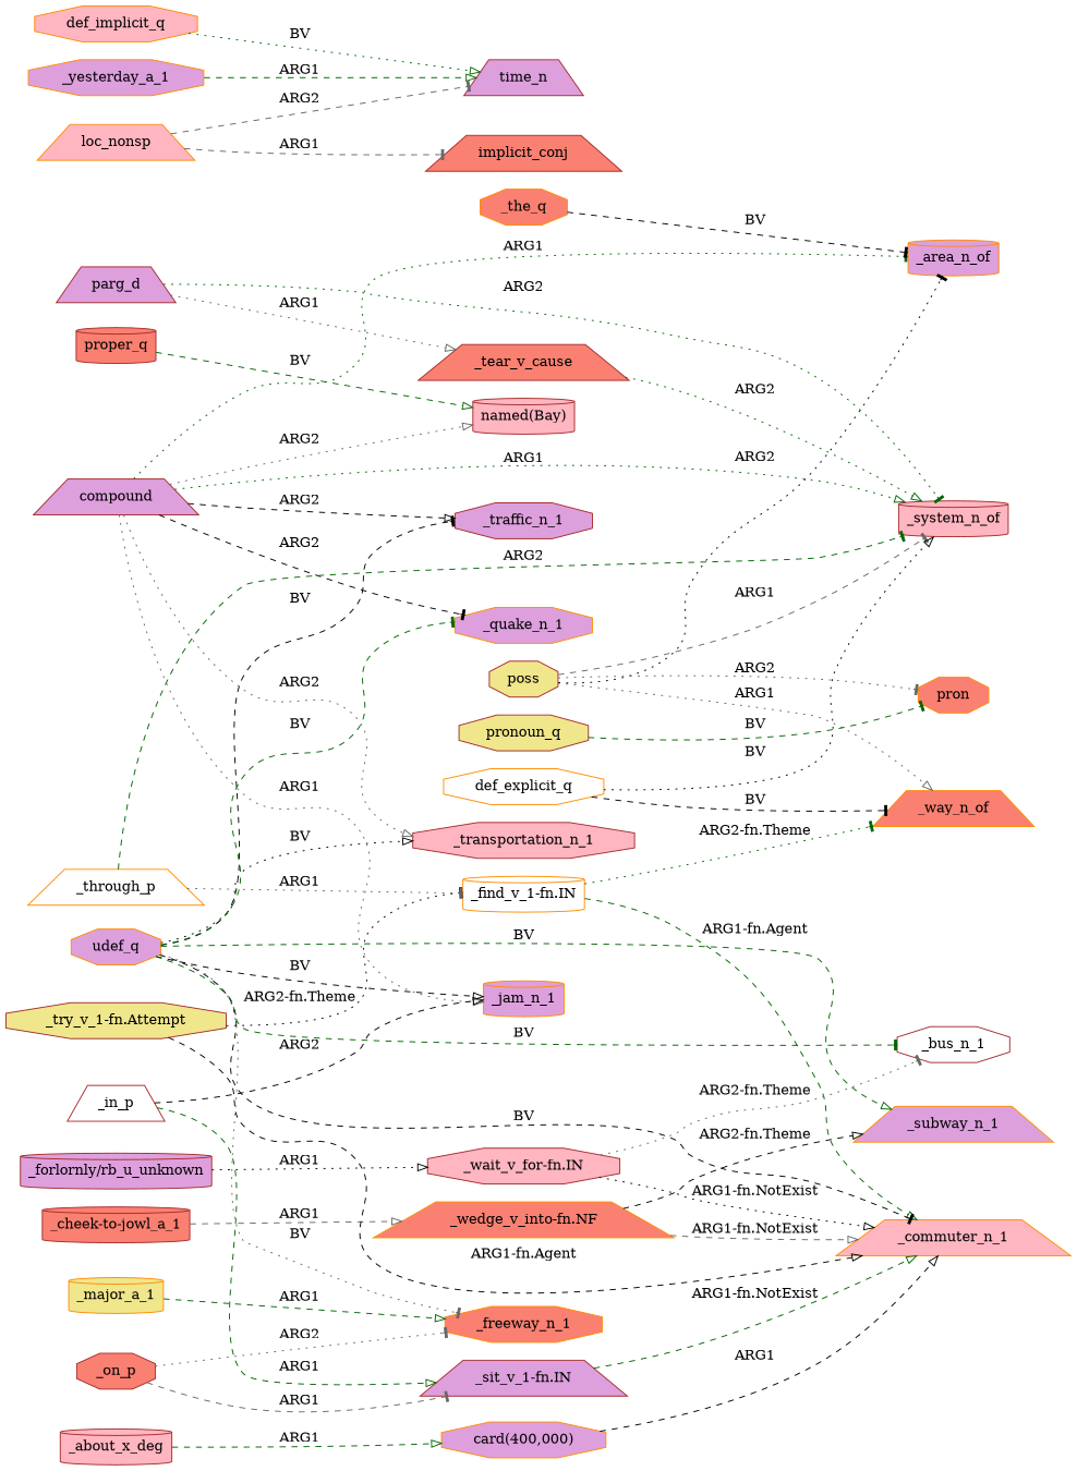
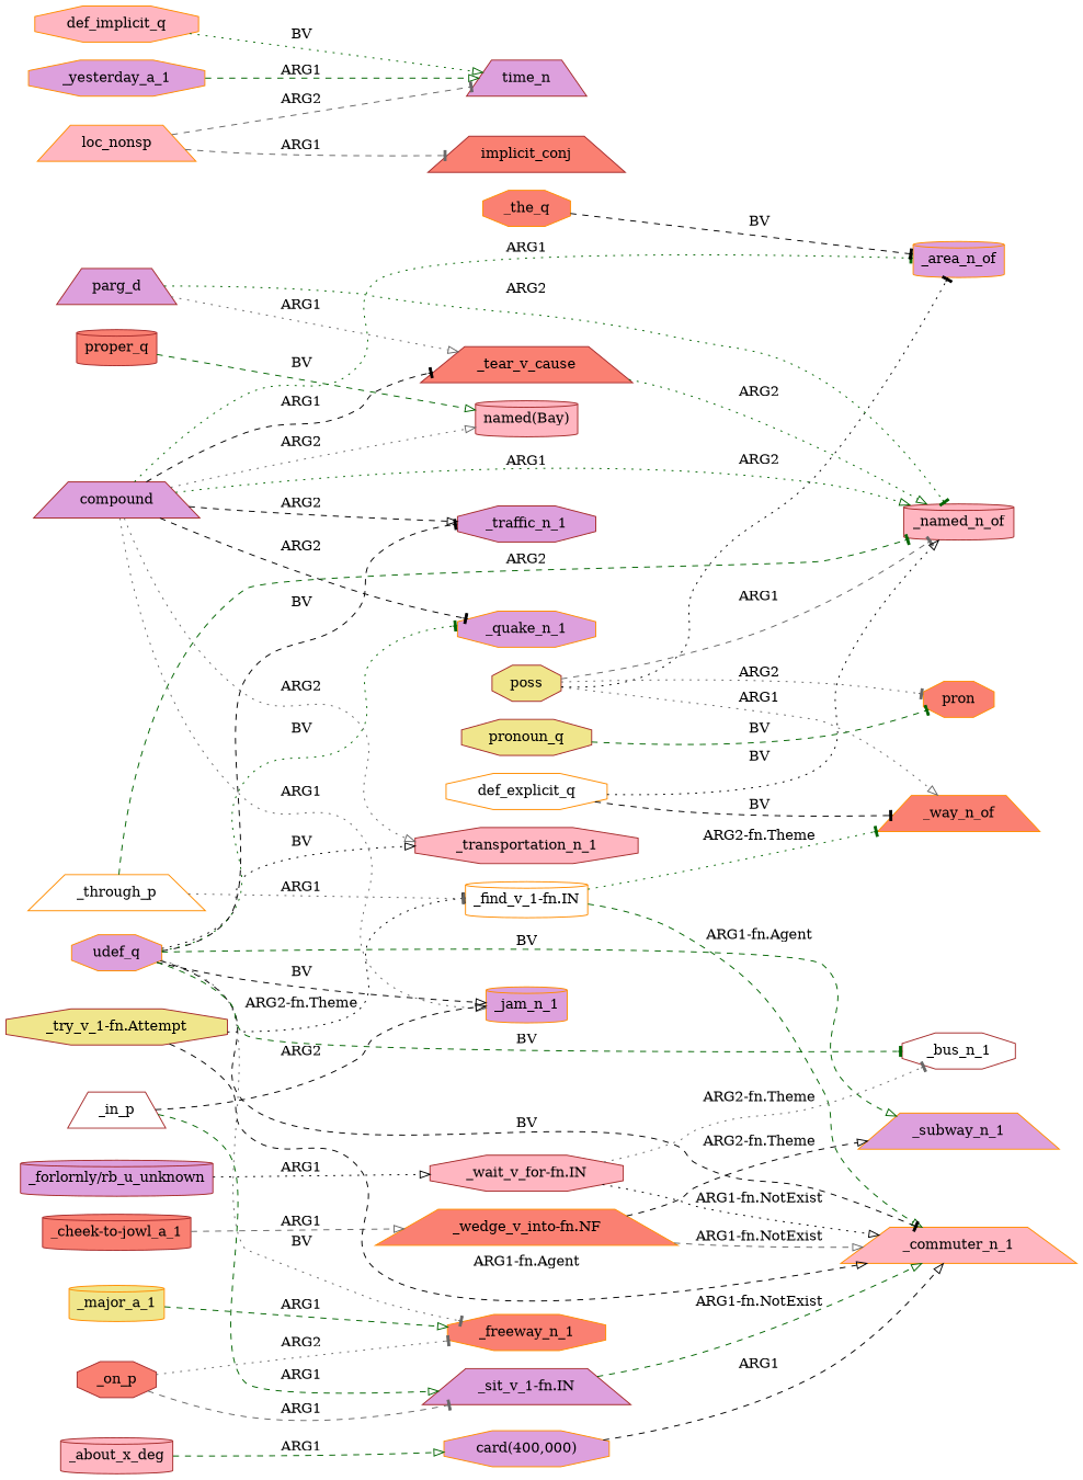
  digraph {
    rankdir=LR
    node [color=brown fillcolor=plum shape=octagon style=filled]
    edge [arrowhead=onormal color=darkgreen style=dashed]
    _about_x_deg [fillcolor=lightpink shape=cylinder]
    "card(400,000)" [color=darkorange]
    _commuter_n_1 [color=darkorange fillcolor=lightpink shape=trapezium]
    "_find_v_1-fn.IN" [color=darkorange fillcolor=white shape=cylinder]
    _way_n_of [color=darkorange fillcolor=salmon shape=trapezium]
    _yesterday_a_1 [color=darkorange]
    time_n [shape=trapezium]
    "_cheek-to-jowl_a_1" [fillcolor=salmon shape=cylinder]
    "_wedge_v_into-fn.NF" [color=darkorange fillcolor=salmon shape=trapezium]
    _subway_n_1 [color=darkorange shape=trapezium]
    poss [fillcolor=khaki]
    _area_n_of [color=darkorange shape=cylinder]
    pron [color=darkorange fillcolor=salmon]
-   _system_n_of [fillcolor=lightpink shape=cylinder]
+   _system_n_of [fillcolor=lightpink shape=cylinder label=_named_n_of]
    proper_q [fillcolor=salmon shape=cylinder]
    "named(Bay)" [fillcolor=lightpink shape=cylinder]
    udef_q [color=darkorange]
    _transportation_n_1 [fillcolor=lightpink]
    _freeway_n_1 [color=darkorange fillcolor=salmon]
    _jam_n_1 [color=darkorange shape=cylinder]
    _traffic_n_1
    _bus_n_1 [fillcolor=white]
    _quake_n_1 [color=darkorange]
    _major_a_1 [color=darkorange fillcolor=khaki shape=cylinder]
    compound [shape=trapezium]
    _tear_v_cause [fillcolor=salmon shape=trapezium]
    _in_p [fillcolor=white shape=trapezium]
    "_sit_v_1-fn.IN" [shape=trapezium]
    def_explicit_q [color=darkorange fillcolor=white]
    loc_nonsp [color=darkorange fillcolor=lightpink shape=trapezium]
    implicit_conj [fillcolor=salmon shape=trapezium]
    parg_d [shape=trapezium]
    "_wait_v_for-fn.IN" [fillcolor=lightpink]
    "_try_v_1-fn.Attempt" [fillcolor=khaki]
    pronoun_q [fillcolor=khaki]
    _through_p [color=darkorange fillcolor=white shape=trapezium]
    _the_q [color=darkorange fillcolor=salmon]
    "_forlornly/rb_u_unknown" [shape=cylinder]
    _on_p [fillcolor=salmon]
    def_implicit_q [color=darkorange fillcolor=lightpink]
    _about_x_deg -> "card(400,000)" [label=ARG1]
    "card(400,000)" -> _commuter_n_1 [color=black label=ARG1]
    "_find_v_1-fn.IN" -> _commuter_n_1 [label="ARG1-fn.Agent"]
    "_find_v_1-fn.IN" -> _way_n_of [arrowhead=tee label="ARG2-fn.Theme" style=dotted]
    _yesterday_a_1 -> time_n [label=ARG1]
    "_cheek-to-jowl_a_1" -> "_wedge_v_into-fn.NF" [color=gray40 label=ARG1]
    "_wedge_v_into-fn.NF" -> _commuter_n_1 [color=gray40 label="ARG1-fn.NotExist"]
    "_wedge_v_into-fn.NF" -> _subway_n_1 [color=black label="ARG2-fn.Theme"]
    poss -> _way_n_of [color=gray40 label=ARG1 style=dotted]
    poss -> _area_n_of [arrowhead=tee color=black label=ARG2 style=dotted]
    poss -> pron [arrowhead=tee color=gray40 label=ARG2 style=dotted]
    poss -> _system_n_of [arrowhead=tee color=gray40 label=ARG1]
    proper_q -> "named(Bay)" [label=BV]
    udef_q -> _commuter_n_1 [arrowhead=tee color=black label=BV]
    udef_q -> _subway_n_1 [label=BV]
    udef_q -> _transportation_n_1 [color=black label=BV style=dotted]
    udef_q -> _freeway_n_1 [arrowhead=tee color=gray40 label=BV style=dotted]
    udef_q -> _jam_n_1 [color=black label=BV]
    udef_q -> _traffic_n_1 [arrowhead=tee color=black label=BV]
    udef_q -> _bus_n_1 [arrowhead=tee label=BV]
-   udef_q -> _quake_n_1 [arrowhead=tee label=BV]
+   udef_q -> _quake_n_1 [arrowhead=tee label=BV style=dotted]
    _major_a_1 -> _freeway_n_1 [label=ARG1]
    compound -> _area_n_of [arrowhead=tee label=ARG1 style=dotted]
    compound -> _system_n_of [label=ARG1 style=dotted]
    compound -> "named(Bay)" [color=gray40 label=ARG2 style=dotted]
    compound -> _transportation_n_1 [color=gray40 label=ARG2 style=dotted]
    compound -> _jam_n_1 [color=gray40 label=ARG1 style=dotted]
    compound -> _traffic_n_1 [color=black label=ARG2]
    compound -> _quake_n_1 [arrowhead=tee color=black label=ARG2]
+   compound -> _tear_v_cause [arrowhead=tee color=black label=ARG1]
    _tear_v_cause -> _system_n_of [label=ARG2 style=dotted]
    _in_p -> _jam_n_1 [color=black label=ARG2]
    _in_p -> "_sit_v_1-fn.IN" [label=ARG1]
    "_sit_v_1-fn.IN" -> _commuter_n_1 [label="ARG1-fn.NotExist"]
    def_explicit_q -> _way_n_of [arrowhead=tee color=black label=BV]
    def_explicit_q -> _system_n_of [color=black label=BV style=dotted]
    loc_nonsp -> time_n [arrowhead=tee color=gray40 label=ARG2]
    loc_nonsp -> implicit_conj [arrowhead=tee color=gray40 label=ARG1]
    parg_d -> _system_n_of [arrowhead=tee label=ARG2 style=dotted]
    parg_d -> _tear_v_cause [color=gray40 label=ARG1 style=dotted]
    "_wait_v_for-fn.IN" -> _commuter_n_1 [color=black label="ARG1-fn.NotExist" style=dotted]
    "_wait_v_for-fn.IN" -> _bus_n_1 [arrowhead=tee color=gray40 label="ARG2-fn.Theme" style=dotted]
    "_try_v_1-fn.Attempt" -> _commuter_n_1 [color=black label="ARG1-fn.Agent"]
    "_try_v_1-fn.Attempt" -> "_find_v_1-fn.IN" [arrowhead=tee color=black label="ARG2-fn.Theme" style=dotted]
    pronoun_q -> pron [arrowhead=tee label=BV]
    _through_p -> "_find_v_1-fn.IN" [arrowhead=tee color=gray40 label=ARG1 style=dotted]
    _through_p -> _system_n_of [arrowhead=tee label=ARG2]
    _the_q -> _area_n_of [arrowhead=tee color=black label=BV]
    "_forlornly/rb_u_unknown" -> "_wait_v_for-fn.IN" [color=black label=ARG1 style=dotted]
    _on_p -> _freeway_n_1 [arrowhead=tee color=gray40 label=ARG2 style=dotted]
    _on_p -> "_sit_v_1-fn.IN" [arrowhead=tee color=gray40 label=ARG1]
    def_implicit_q -> time_n [label=BV style=dotted]
  }
